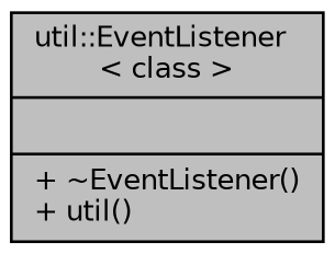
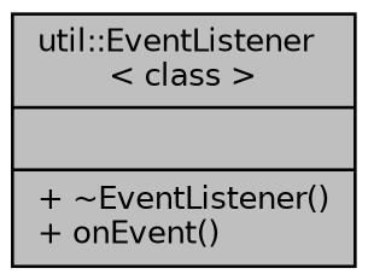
  digraph {
-   n1 [color=black fillcolor=grey75 fontcolor=black fontname=Helvetica fontsize=10 height=0.2 label="{util::EventListener\l\< class \>\n||+ ~EventListener()\l+ util()\l}" shape=record style=filled width=0.4]
+   n1 [color=black fillcolor=grey75 fontcolor=black fontname=Helvetica fontsize=10 height=0.2 label="{util::EventListener\l\< class \>\n||+ ~EventListener()\l+ onEvent()\l}" shape=record style=filled width=0.4]
  }
